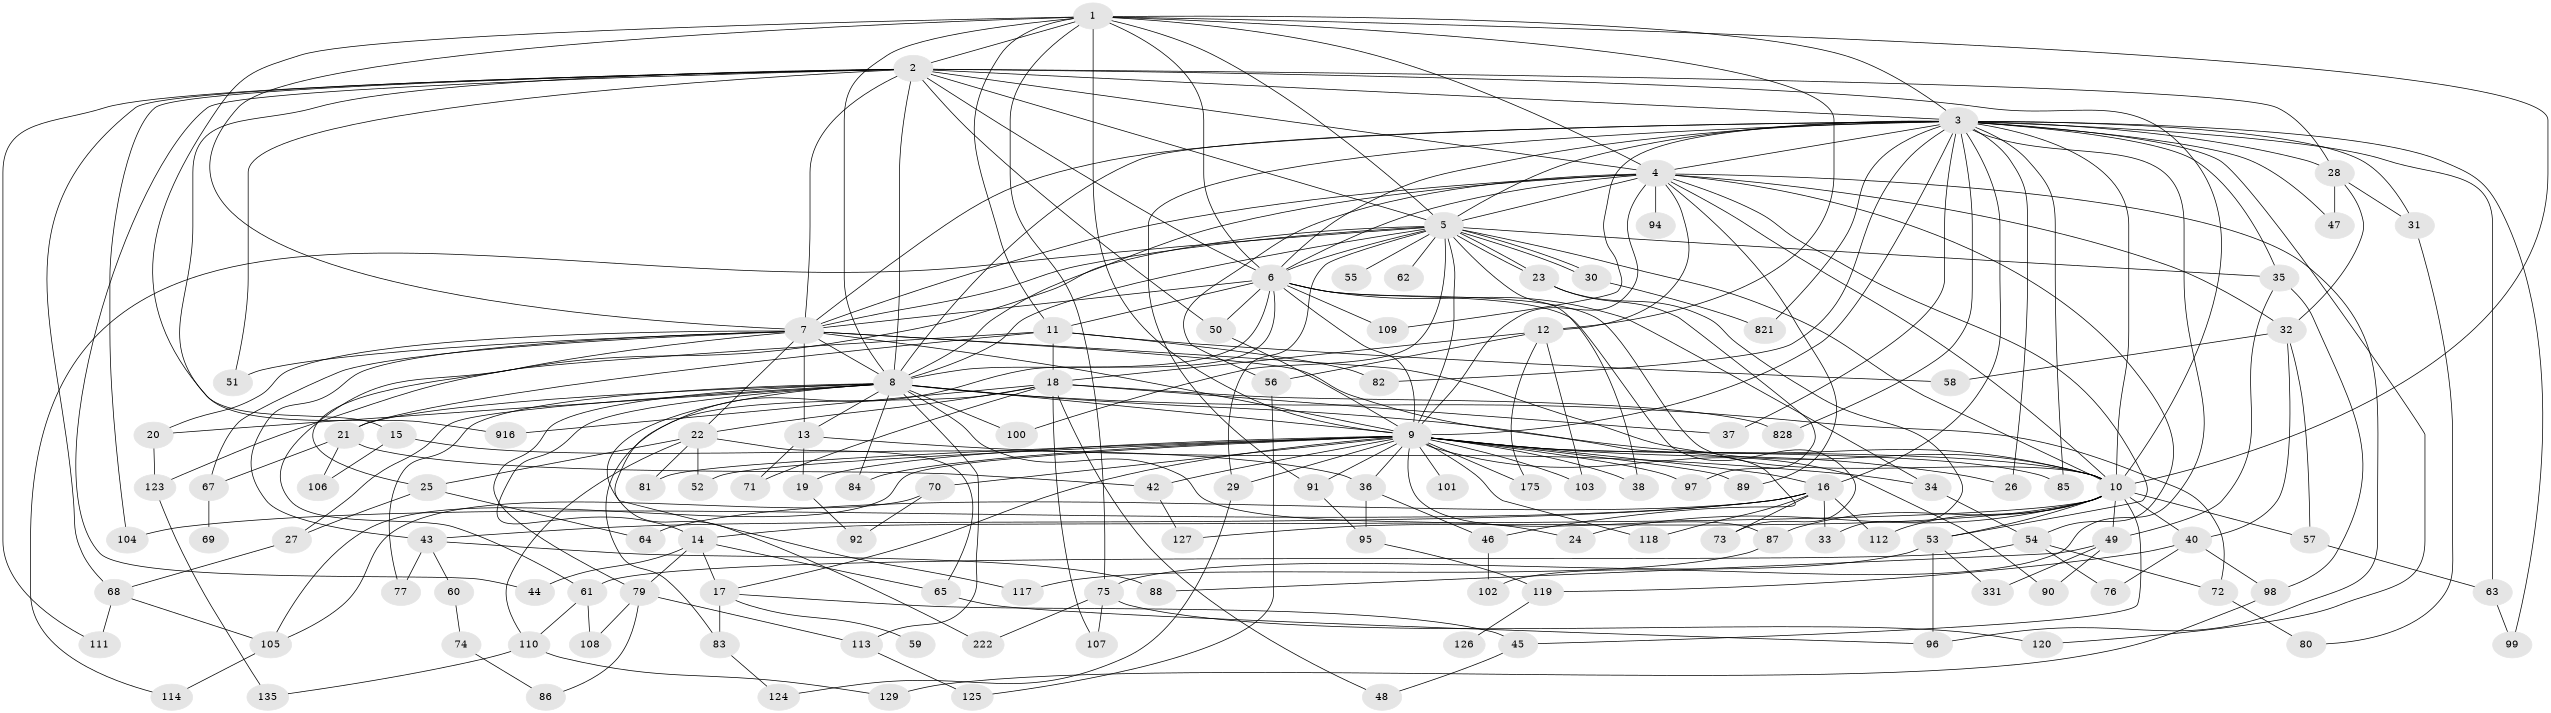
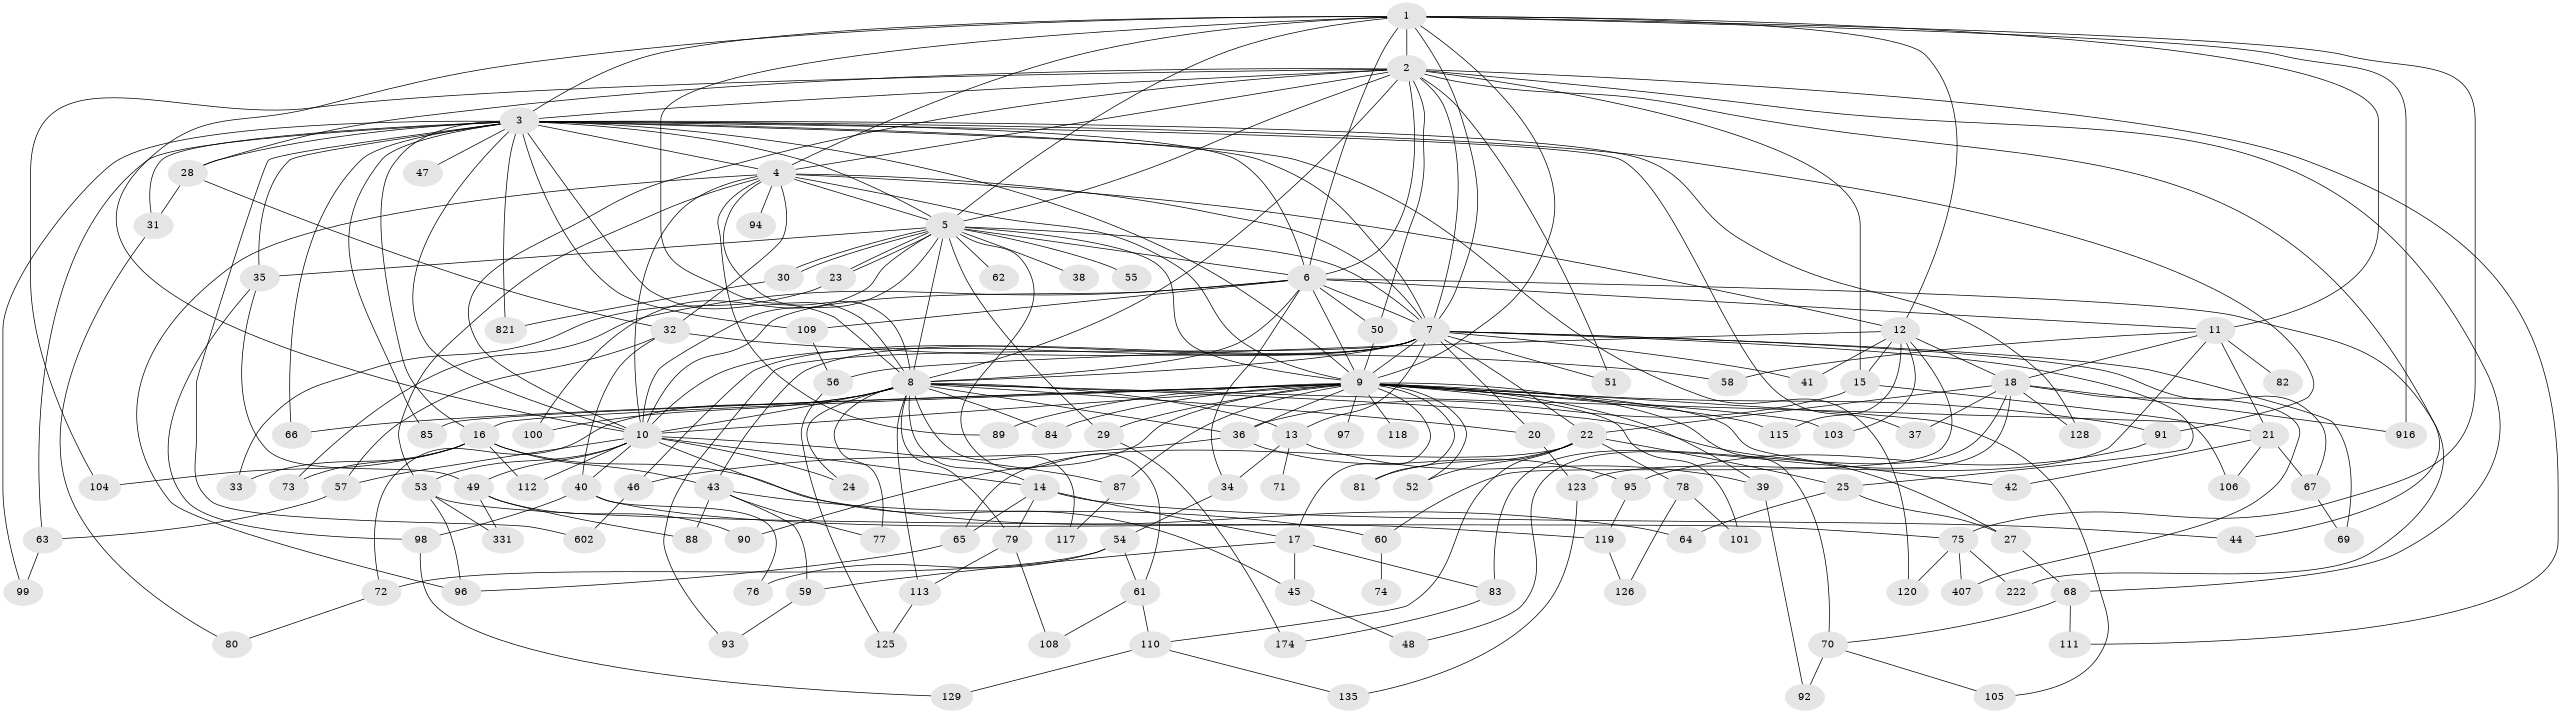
  graph {
    node [color=gray90 style=filled]
    1
    2
    3
    4
    5
    6
    7
    8
    9
    10
    11
    12
    75
    n14 [label=916]
    15
    28
    44
    50
    51
    68
    104
    111
    16
    31
    35
    37
    47
    63
-   66 [label=26]
+   66
    82
    85
    91
    99
-   102
+   102 [label=602]
    109
    120
    n37 [label=821]
-   128 [label=828]
+   128
    32
    53
    54
    56
    89
    94
    96
    23
    29
    30
    38
    55
    61
    62
    100
-   114
    34
    73
    n57 [label=222]
    13
    20
    22
    25
+   41
    43
    46
    67
    69
+   93
    14
    21
    24
    27
    72
    77
    79
    84
    113
    117
    17
-   19
+   19 [label=39]
    36
    42
    52
    70
    81
    87
    90
    97
    101
    103
    105
-   115 [label=175]
+   115
    118
    40
    45
    49
    57
    112
-   127
    18
    58
    123
    60
-   107
+   107 [label=407]
    106
    33
    64
    80
    98
    95
    n110 [label=331]
    76
    125
-   124
+   124 [label=174]
    110
    108
    71
    65
+   78
    59
    88
-   86
    83
    92
    119
    48
    n126 [label=135]
    74
    126
    129
    1 -- 2
    1 -- 3
    1 -- 4
    1 -- 5
    1 -- 6
    1 -- 7
    1 -- 8
    1 -- 9
    1 -- 10
    1 -- 11
    1 -- 12
    1 -- 75
    1 -- n14
    2 -- 3
    2 -- 4
    2 -- 5
    2 -- 6
    2 -- 7
    2 -- 8
    2 -- 10
    2 -- 15
    2 -- 28
    2 -- 44
    2 -- 50
    2 -- 51
    2 -- 68
    2 -- 104
    2 -- 111
    3 -- 4
    3 -- 5
    3 -- 6
    3 -- 7
    3 -- 8
    3 -- 9
    3 -- 10
    3 -- 28
    3 -- 16
    3 -- 31
    3 -- 35
    3 -- 37
    3 -- 47
    3 -- 63
    3 -- 66
-   3 -- 82
    3 -- 85
    3 -- 91
    3 -- 99
    3 -- 102
    3 -- 109
    3 -- 120
    3 -- n37
    3 -- 128
    4 -- 5
-   4 -- 6
    4 -- 7
    4 -- 8
    4 -- 9
    4 -- 10
    4 -- 12
    4 -- 32
    4 -- 53
-   4 -- 54
-   4 -- 56
+   109 -- 56
    4 -- 89
    4 -- 94
    4 -- 96
    5 -- 6
    5 -- 7
    5 -- 8
    5 -- 9
    5 -- 10
    5 -- 35
    5 -- 23
    5 -- 23
    5 -- 29
    5 -- 30
    5 -- 30
    5 -- 38
    5 -- 55
    5 -- 61
    5 -- 62
    5 -- 100
-   5 -- 114
    6 -- 7
    6 -- 8
    6 -- 9
    6 -- 10
    6 -- 11
    6 -- 50
    6 -- 109
    6 -- 34
    6 -- 73
    6 -- n57
    7 -- 8
    7 -- 9
    7 -- 10
    7 -- 51
    7 -- 13
    7 -- 20
    7 -- 22
    7 -- 25
+   7 -- 41
    7 -- 43
    7 -- 46
    7 -- 67
-   8 -- 9
+   7 -- 69
+   7 -- 93
+   8 -- 36
    8 -- 10
    8 -- 100
    8 -- 13
    8 -- 20
    8 -- 14
    8 -- 21
    8 -- 24
    8 -- 27
    8 -- 72
    8 -- 77
    8 -- 79
    8 -- 84
    8 -- 113
    8 -- 117
    9 -- 10
    9 -- 16
    9 -- 66
    9 -- 85
    9 -- 91
    9 -- 89
    9 -- 29
-   9 -- 38
    9 -- 84
    9 -- 17
    9 -- 19
    9 -- 36
    9 -- 42
    9 -- 52
    9 -- 70
    9 -- 81
    9 -- 87
    9 -- 90
    9 -- 97
    9 -- 101
    9 -- 103
    9 -- 105
    9 -- 115
    9 -- 118
    10 -- 53
    10 -- 14
    10 -- 24
    10 -- 87
    10 -- 40
    10 -- 45
    10 -- 49
    10 -- 57
    10 -- 112
-   10 -- 127
    11 -- 82
    11 -- 21
    11 -- 18
    11 -- 58
    11 -- 123
+   12 -- 15
    12 -- 56
+   12 -- 41
    12 -- 103
    12 -- 115
    12 -- 18
+   12 -- 60
    75 -- 120
    75 -- n57
    75 -- 107
    15 -- 36
    15 -- 106
    28 -- 31
-   28 -- 47
    28 -- 32
    50 -- 9
    68 -- 111
-   68 -- 105
+   68 -- 70
    16 -- 104
    16 -- 73
    16 -- 43
-   16 -- 118
    16 -- 112
    16 -- 33
    16 -- 64
    31 -- 80
    35 -- 49
    35 -- 98
    63 -- 99
    91 -- 95
    32 -- 40
    32 -- 57
    32 -- 58
    53 -- 75
    53 -- 96
    53 -- n110
    54 -- 61
    54 -- 72
    54 -- 76
    56 -- 125
-   23 -- 97
    23 -- 33
    29 -- 124
    30 -- n37
    61 -- 110
    61 -- 108
    34 -- 54
    13 -- 34
    13 -- 19
    13 -- 71
    20 -- 123
    22 -- 25
    22 -- 52
    22 -- 81
    22 -- 110
    22 -- 65
+   22 -- 78
    25 -- 27
    25 -- 64
    43 -- 77
    43 -- 60
+   43 -- 59
    43 -- 88
    46 -- 102
    67 -- 69
    14 -- 44
    14 -- 79
    14 -- 17
    14 -- 65
    21 -- 67
    21 -- 42
    21 -- 106
    27 -- 68
    72 -- 80
    79 -- 113
    79 -- 108
-   79 -- 86
    113 -- 125
    17 -- 45
    17 -- 59
    17 -- 83
    19 -- 92
    36 -- 46
    36 -- 95
-   42 -- 127
    70 -- 105
    70 -- 92
    87 -- 117
-   105 -- 114
    40 -- 98
    40 -- 76
    40 -- 119
    45 -- 48
    49 -- 90
    49 -- n110
    49 -- 88
    57 -- 63
    18 -- n14
    18 -- 37
    18 -- 128
    18 -- 22
    18 -- 107
-   18 -- 71
    18 -- 83
    18 -- 48
    123 -- n126
    60 -- 74
    98 -- 129
    95 -- 119
    110 -- n126
    110 -- 129
    65 -- 96
+   78 -- 101
+   78 -- 126
+   59 -- 93
    83 -- 124
    119 -- 126
-   74 -- 86
  }
